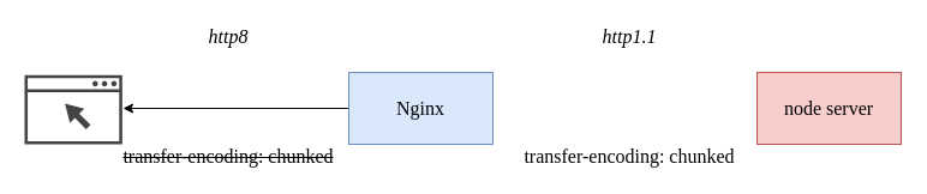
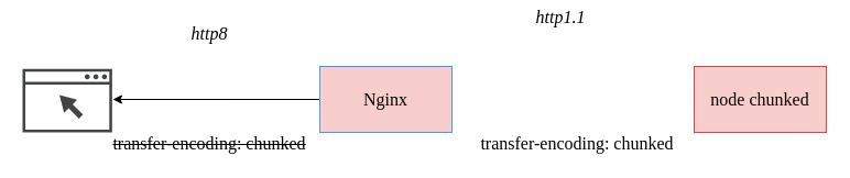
  <mxCell id="0" />
  <mxCell id="1" parent="0" />
  <mxCell id="2" style="edgeStyle=orthogonalEdgeStyle;rounded=0;sketch=0;orthogonalLoop=1;jettySize=auto;html=1;exitX=0;exitY=0.5;exitDx=0;exitDy=0;entryX=1.008;entryY=0.481;entryDx=0;entryDy=0;entryPerimeter=0;startArrow=none;startFill=0;endArrow=classic;endFill=1;fontSize=16;fontFamily=Monoca;" edge="1" parent="1" source="3" target="5"><mxGeometry relative="1" as="geometry" /></mxCell>
- <mxCell id="3" value="&lt;font style=&quot;font-size: 16px;&quot;&gt;Nginx&lt;/font&gt;" style="rounded=0;whiteSpace=wrap;html=1;sketch=0;fontSize=16;fontFamily=Monoca;fillColor=#dae8fc;strokeColor=#6c8ebf;" vertex="1" parent="1"><mxGeometry x="290" y="60" width="120" height="60" as="geometry" /></mxCell>
- <mxCell id="4" value="&lt;font style=&quot;font-size: 16px;&quot;&gt;node server&lt;/font&gt;" style="rounded=0;whiteSpace=wrap;html=1;sketch=0;fontSize=16;fontFamily=Monoca;fillColor=#f8cecc;strokeColor=#b85450;" vertex="1" parent="1"><mxGeometry x="630" y="60" width="120" height="60" as="geometry" /></mxCell>
+ <mxCell id="3" value="&lt;font style=&quot;font-size: 16px;&quot;&gt;Nginx&lt;/font&gt;" style="rounded=0;whiteSpace=wrap;html=1;sketch=0;fontSize=16;fontFamily=Monoca;fillColor=#f8cecc;strokeColor=#6c8ebf;" vertex="1" parent="1"><mxGeometry x="290" y="60" width="120" height="60" as="geometry" /></mxCell>
+ <mxCell id="4" value="&lt;font style=&quot;font-size: 16px;&quot;&gt;node chunked&lt;/font&gt;" style="rounded=0;whiteSpace=wrap;html=1;sketch=0;fontSize=16;fontFamily=Monoca;fillColor=#f8cecc;strokeColor=#b85450;" vertex="1" parent="1"><mxGeometry x="630" y="60" width="120" height="60" as="geometry" /></mxCell>
  <mxCell id="5" value="" style="pointerEvents=1;shadow=0;dashed=0;html=1;strokeColor=none;fillColor=#434445;aspect=fixed;labelPosition=center;verticalLabelPosition=bottom;verticalAlign=top;align=center;outlineConnect=0;shape=mxgraph.vvd.web_browser;sketch=0;fontSize=16;fontFamily=Monoca;" vertex="1" parent="1"><mxGeometry x="20" y="62.25" width="81.34" height="57.75" as="geometry" /></mxCell>
  <mxCell id="6" value="http8" style="text;html=1;strokeColor=none;fillColor=none;align=center;verticalAlign=middle;whiteSpace=wrap;rounded=0;sketch=1;fontSize=16;fontFamily=Monoca;fontStyle=2" vertex="1" parent="1"><mxGeometry x="170" y="20" width="40" height="20" as="geometry" /></mxCell>
- <mxCell id="7" value="http1.1" style="text;html=1;strokeColor=none;fillColor=none;align=center;verticalAlign=middle;whiteSpace=wrap;rounded=0;sketch=1;fontSize=16;fontFamily=Monoca;fontStyle=2" vertex="1" parent="1"><mxGeometry x="504" y="20" width="40" height="20" as="geometry" /></mxCell>
+ <mxCell id="7" value="http1.1" style="text;html=1;strokeColor=none;fillColor=none;align=center;verticalAlign=middle;whiteSpace=wrap;rounded=0;sketch=1;fontSize=16;fontFamily=Monoca;fontStyle=2" vertex="1" parent="1"><mxGeometry x="489" y="5" width="40" height="20" as="geometry" /></mxCell>
  <mxCell id="8" value="transfer-encoding: chunked" style="text;html=1;strokeColor=none;fillColor=none;align=center;verticalAlign=middle;whiteSpace=wrap;rounded=0;sketch=1;fontFamily=Monoca;fontSize=16;" vertex="1" parent="1"><mxGeometry x="394" y="120" width="260" height="20" as="geometry" /></mxCell>
  <mxCell id="9" value="&lt;strike&gt;transfer-encoding: chunked&lt;/strike&gt;" style="text;html=1;strokeColor=none;fillColor=none;align=center;verticalAlign=middle;whiteSpace=wrap;rounded=0;sketch=1;fontFamily=Monoca;fontSize=16;" vertex="1" parent="1"><mxGeometry x="60" y="120" width="260" height="20" as="geometry" /></mxCell>
